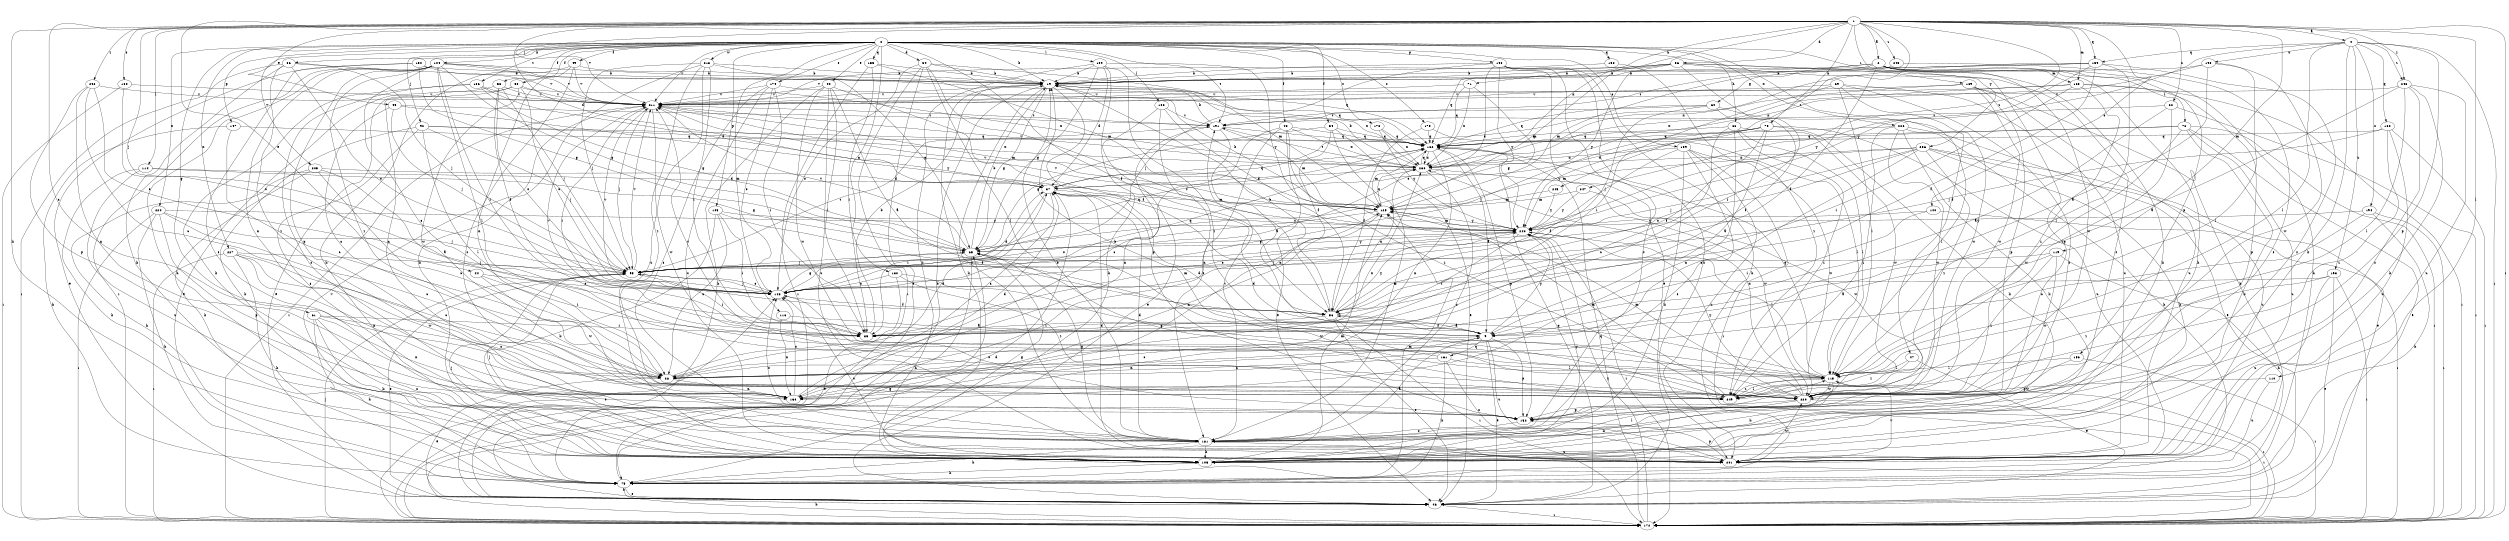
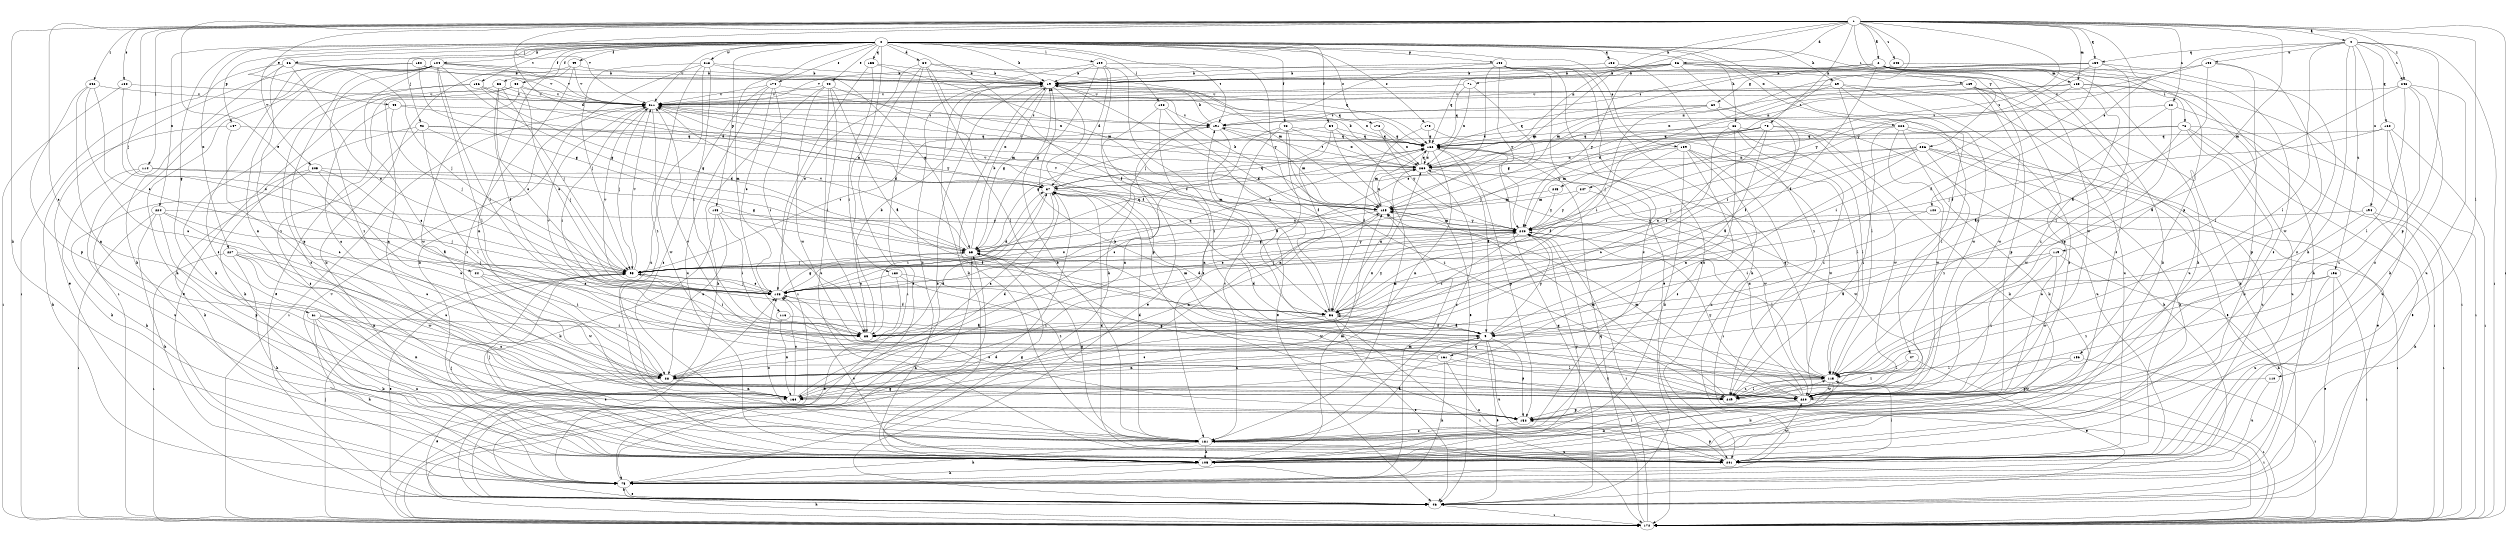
  strict digraph {
    0
    19
    34
    40
    47
    48
    49
    50
    53
    54
    56
    61
    66
    69
    86
    92
    104
    108
    109
    116
    130
    139
    145
    147
    148
    155
    158
    169
    174
    175
    178
    186
    191
    205
    211
    218
    224
    226
    227
    105
    230
    152
    65
    181
    172
    125
    115
    46
    143
    75
    220
    9
    201
    85
    249
    28
    134
    162
    95
    240
    37
    150
    1
    2
    4
    22
    36
    44
    45
    71
    73
    110
    114
    119
    123
    140
    159
    180
    236
    242
    243
    245
    247
    248
    64
    76
    n87 [label=156]
    160
    193
    194
    198
    161
    0 -> 19 [label=b]
    0 -> 34 [label=d]
    0 -> 40 [label=e]
    0 -> 47 [label=f]
    0 -> 48 [label=f]
    0 -> 49 [label=f]
    0 -> 50 [label=f]
    0 -> 53 [label=f]
    0 -> 54 [label=f]
    0 -> 56 [label=f]
    0 -> 61 [label=g]
    0 -> 66 [label=h]
+   0 -> 69 [label=h]
    0 -> 86 [label=j]
    0 -> 92 [label=j]
    0 -> 104 [label=k]
    0 -> 108 [label=l]
    0 -> 109 [label=l]
    0 -> 116 [label=m]
    0 -> 130 [label=n]
    0 -> 139 [label=o]
    0 -> 145 [label=p]
    0 -> 147 [label=p]
    0 -> 148 [label=p]
    0 -> 155 [label=q]
    0 -> 158 [label=q]
    0 -> 169 [label=r]
    0 -> 174 [label=s]
    0 -> 175 [label=s]
    0 -> 178 [label=s]
    0 -> 186 [label=t]
    0 -> 191 [label=t]
    0 -> 205 [label=v]
    0 -> 211 [label=v]
    0 -> 218 [label=w]
    0 -> 224 [label=x]
    0 -> 226 [label=x]
    0 -> 227 [label=x]
    19 -> 211 [label=v]
    19 -> 105 [label=k]
    19 -> 230 [label=x]
    19 -> 152 [label=p]
    19 -> 65 [label=g]
    19 -> 181 [label=s]
    34 -> 19 [label=b]
    34 -> 56 [label=f]
    34 -> 172 [label=r]
    34 -> 125 [label=m]
    34 -> 115 [label=l]
    34 -> 46 [label=e]
    34 -> 143 [label=o]
    40 -> 56 [label=f]
    40 -> 211 [label=v]
    40 -> 75 [label=h]
    40 -> 220 [label=w]
    40 -> 9 [label=a]
    40 -> 201 [label=u]
    40 -> 85 [label=i]
    47 -> 115 [label=l]
    47 -> 46 [label=e]
    47 -> 249 [label=z]
    48 -> 230 [label=x]
    48 -> 46 [label=e]
    48 -> 249 [label=z]
    48 -> 28 [label=c]
    48 -> 134 [label=n]
    48 -> 162 [label=q]
    49 -> 19 [label=b]
    49 -> 211 [label=v]
    49 -> 105 [label=k]
    49 -> 181 [label=s]
    49 -> 134 [label=n]
    50 -> 211 [label=v]
    50 -> 230 [label=x]
    50 -> 46 [label=e]
    50 -> 143 [label=o]
    50 -> 220 [label=w]
    50 -> 134 [label=n]
    53 -> 56 [label=f]
    53 -> 211 [label=v]
    53 -> 46 [label=e]
    53 -> 143 [label=o]
    53 -> 95 [label=j]
    54 -> 65 [label=g]
    54 -> 181 [label=s]
    54 -> 46 [label=e]
    54 -> 134 [label=n]
    54 -> 162 [label=q]
    56 -> 19 [label=b]
    56 -> 230 [label=x]
    56 -> 172 [label=r]
    56 -> 46 [label=e]
    56 -> 9 [label=a]
    56 -> 85 [label=i]
    56 -> 240 [label=y]
    61 -> 105 [label=k]
    61 -> 75 [label=h]
    61 -> 201 [label=u]
    61 -> 85 [label=i]
    61 -> 28 [label=c]
    61 -> 134 [label=n]
    66 -> 115 [label=l]
    66 -> 220 [label=w]
    66 -> 249 [label=z]
    66 -> 28 [label=c]
    66 -> 134 [label=n]
    66 -> 162 [label=q]
    69 -> 211 [label=v]
    69 -> 181 [label=s]
    69 -> 115 [label=l]
    69 -> 220 [label=w]
    69 -> 201 [label=u]
    69 -> 85 [label=i]
    86 -> 19 [label=b]
    86 -> 105 [label=k]
    86 -> 172 [label=r]
    86 -> 143 [label=o]
    86 -> 249 [label=z]
    86 -> 95 [label=j]
    92 -> 105 [label=k]
    92 -> 230 [label=x]
    92 -> 181 [label=s]
    92 -> 115 [label=l]
    92 -> 162 [label=q]
    92 -> 95 [label=j]
    104 -> 19 [label=b]
    104 -> 211 [label=v]
    104 -> 152 [label=p]
    104 -> 65 [label=g]
    104 -> 172 [label=r]
    104 -> 115 [label=l]
    104 -> 75 [label=h]
    104 -> 85 [label=i]
    104 -> 249 [label=z]
    104 -> 28 [label=c]
    104 -> 134 [label=n]
    104 -> 162 [label=q]
    108 -> 56 [label=f]
    108 -> 191 [label=t]
    108 -> 181 [label=s]
    108 -> 46 [label=e]
    109 -> 19 [label=b]
    109 -> 105 [label=k]
    109 -> 65 [label=g]
    109 -> 75 [label=h]
    109 -> 249 [label=z]
    109 -> 240 [label=y]
    109 -> 37 [label=d]
    116 -> 9 [label=a]
    116 -> 134 [label=n]
    130 -> 46 [label=e]
    130 -> 143 [label=o]
    130 -> 220 [label=w]
    130 -> 249 [label=z]
    139 -> 56 [label=f]
    139 -> 105 [label=k]
    139 -> 230 [label=x]
    139 -> 181 [label=s]
    139 -> 172 [label=r]
    139 -> 220 [label=w]
    139 -> 201 [label=u]
    145 -> 56 [label=f]
    145 -> 105 [label=k]
    145 -> 85 [label=i]
    145 -> 28 [label=c]
    145 -> 240 [label=y]
    147 -> 75 [label=h]
    147 -> 28 [label=c]
    147 -> 162 [label=q]
    148 -> 19 [label=b]
    148 -> 181 [label=s]
    148 -> 46 [label=e]
    148 -> 143 [label=o]
    148 -> 75 [label=h]
    148 -> 201 [label=u]
    148 -> 95 [label=j]
    148 -> 240 [label=y]
    155 -> 19 [label=b]
    155 -> 172 [label=r]
    155 -> 125 [label=m]
    155 -> 85 [label=i]
    158 -> 19 [label=b]
    158 -> 249 [label=z]
    169 -> 211 [label=v]
    169 -> 152 [label=p]
    169 -> 75 [label=h]
    169 -> 220 [label=w]
    169 -> 201 [label=u]
    169 -> 37 [label=d]
    174 -> 211 [label=v]
    174 -> 181 [label=s]
    174 -> 143 [label=o]
    174 -> 201 [label=u]
    174 -> 85 [label=i]
    174 -> 162 [label=q]
    175 -> 56 [label=f]
    175 -> 115 [label=l]
    175 -> 162 [label=q]
    178 -> 230 [label=x]
    178 -> 162 [label=q]
    178 -> 240 [label=y]
    186 -> 211 [label=v]
    186 -> 105 [label=k]
    186 -> 65 [label=g]
    186 -> 181 [label=s]
    186 -> 37 [label=d]
    191 -> 19 [label=b]
    191 -> 125 [label=m]
    191 -> 9 [label=a]
    191 -> 134 [label=n]
    191 -> 162 [label=q]
    205 -> 105 [label=k]
    205 -> 75 [label=h]
    205 -> 9 [label=a]
    205 -> 28 [label=c]
    205 -> 37 [label=d]
    211 -> 191 [label=t]
    211 -> 172 [label=r]
    211 -> 125 [label=m]
    211 -> 220 [label=w]
    211 -> 85 [label=i]
    211 -> 95 [label=j]
    218 -> 19 [label=b]
    218 -> 105 [label=k]
    218 -> 65 [label=g]
    218 -> 201 [label=u]
    218 -> 85 [label=i]
    218 -> 249 [label=z]
    218 -> 95 [label=j]
    224 -> 152 [label=p]
    224 -> 172 [label=r]
    224 -> 75 [label=h]
    224 -> 28 [label=c]
    224 -> 95 [label=j]
    224 -> 240 [label=y]
    226 -> 105 [label=k]
    226 -> 46 [label=e]
    226 -> 75 [label=h]
    226 -> 220 [label=w]
    226 -> 249 [label=z]
    226 -> 162 [label=q]
    227 -> 172 [label=r]
    227 -> 75 [label=h]
    227 -> 220 [label=w]
    227 -> 28 [label=c]
    227 -> 134 [label=n]
    227 -> 95 [label=j]
    105 -> 65 [label=g]
    105 -> 125 [label=m]
    105 -> 115 [label=l]
    105 -> 75 [label=h]
    105 -> 240 [label=y]
    230 -> 19 [label=b]
    230 -> 191 [label=t]
    230 -> 211 [label=v]
    230 -> 181 [label=s]
    230 -> 220 [label=w]
    230 -> 162 [label=q]
    230 -> 37 [label=d]
    152 -> 181 [label=s]
    152 -> 143 [label=o]
    65 -> 19 [label=b]
    65 -> 211 [label=v]
    65 -> 75 [label=h]
    65 -> 162 [label=q]
    65 -> 95 [label=j]
    65 -> 240 [label=y]
    181 -> 19 [label=b]
    181 -> 191 [label=t]
    181 -> 105 [label=k]
    181 -> 65 [label=g]
    181 -> 143 [label=o]
    181 -> 75 [label=h]
    181 -> 9 [label=a]
    181 -> 201 [label=u]
    181 -> 95 [label=j]
    181 -> 37 [label=d]
    172 -> 65 [label=g]
    172 -> 75 [label=h]
    172 -> 162 [label=q]
    172 -> 95 [label=j]
    172 -> 240 [label=y]
    172 -> 37 [label=d]
    125 -> 19 [label=b]
    125 -> 211 [label=v]
    125 -> 230 [label=x]
    125 -> 143 [label=o]
    125 -> 134 [label=n]
    125 -> 240 [label=y]
    115 -> 211 [label=v]
    115 -> 105 [label=k]
    115 -> 172 [label=r]
    115 -> 220 [label=w]
    115 -> 249 [label=z]
    115 -> 162 [label=q]
    115 -> 37 [label=d]
    46 -> 172 [label=r]
    46 -> 143 [label=o]
    46 -> 162 [label=q]
    143 -> 56 [label=f]
    143 -> 211 [label=v]
    143 -> 65 [label=g]
    143 -> 162 [label=q]
    143 -> 95 [label=j]
    143 -> 37 [label=d]
    75 -> 19 [label=b]
    75 -> 211 [label=v]
    75 -> 125 [label=m]
    75 -> 46 [label=e]
    220 -> 105 [label=k]
    220 -> 230 [label=x]
    220 -> 152 [label=p]
    220 -> 172 [label=r]
    220 -> 125 [label=m]
    220 -> 240 [label=y]
    9 -> 56 [label=f]
    9 -> 152 [label=p]
    9 -> 46 [label=e]
    9 -> 201 [label=u]
    9 -> 28 [label=c]
    9 -> 134 [label=n]
    9 -> 240 [label=y]
    9 -> 161 [label=q]
    201 -> 152 [label=p]
-   201 -> 115 [label=v]
+   201 -> 115 [label=l]
    201 -> 143 [label=o]
    201 -> 220 [label=w]
    201 -> 95 [label=j]
    201 -> 37 [label=d]
    85 -> 19 [label=b]
    85 -> 211 [label=v]
    85 -> 125 [label=m]
    249 -> 19 [label=b]
    249 -> 65 [label=g]
    249 -> 125 [label=m]
    249 -> 115 [label=l]
    28 -> 230 [label=x]
    28 -> 46 [label=e]
    28 -> 134 [label=n]
    28 -> 37 [label=d]
    134 -> 143 [label=o]
    134 -> 37 [label=d]
    162 -> 230 [label=x]
    162 -> 152 [label=p]
    162 -> 125 [label=m]
    162 -> 9 [label=a]
    162 -> 134 [label=n]
    95 -> 191 [label=t]
    95 -> 211 [label=v]
    95 -> 46 [label=e]
    95 -> 143 [label=o]
    95 -> 85 [label=i]
    240 -> 211 [label=v]
    240 -> 65 [label=g]
    240 -> 172 [label=r]
    240 -> 125 [label=m]
    240 -> 115 [label=l]
    240 -> 143 [label=o]
    240 -> 85 [label=i]
    37 -> 125 [label=m]
    37 -> 85 [label=i]
    37 -> 28 [label=c]
    37 -> 162 [label=q]
    150 -> 19 [label=b]
    150 -> 211 [label=v]
    150 -> 65 [label=g]
    150 -> 181 [label=s]
    150 -> 46 [label=e]
    1 -> 211 [label=v]
    1 -> 105 [label=k]
    1 -> 230 [label=x]
    1 -> 172 [label=r]
    1 -> 28 [label=c]
    1 -> 95 [label=j]
    1 -> 37 [label=d]
    1 -> 2 [label=a]
    1 -> 4 [label=a]
    1 -> 22 [label=c]
    1 -> 36 [label=d]
    1 -> 44 [label=e]
    1 -> 45 [label=e]
    1 -> 71 [label=h]
    1 -> 73 [label=h]
    1 -> 110 [label=l]
    1 -> 114 [label=l]
    1 -> 119 [label=m]
    1 -> 123 [label=m]
    1 -> 140 [label=o]
    1 -> 159 [label=q]
    1 -> 180 [label=s]
    1 -> 236 [label=y]
    1 -> 242 [label=z]
    1 -> 243 [label=z]
    1 -> 245 [label=z]
    1 -> 247 [label=z]
    1 -> 248 [label=z]
    2 -> 19 [label=b]
    2 -> 56 [label=f]
    2 -> 105 [label=k]
    2 -> 125 [label=m]
    2 -> 75 [label=h]
    2 -> 220 [label=w]
    2 -> 123 [label=m]
    2 -> 64 [label=g]
    2 -> 76 [label=i]
    2 -> n87 [label=p]
    4 -> 105 [label=k]
    4 -> 152 [label=p]
    4 -> 172 [label=r]
    4 -> 115 [label=l]
    4 -> 240 [label=y]
    4 -> 159 [label=q]
    4 -> 248 [label=z]
    4 -> 160 [label=q]
    4 -> 193 [label=u]
    4 -> 194 [label=u]
    4 -> 198 [label=u]
    22 -> 191 [label=t]
    22 -> 172 [label=r]
    22 -> 115 [label=l]
    22 -> 9 [label=a]
    36 -> 19 [label=b]
    36 -> 211 [label=v]
    36 -> 105 [label=k]
    36 -> 152 [label=p]
    36 -> 181 [label=s]
    36 -> 125 [label=m]
    36 -> 85 [label=i]
    36 -> 162 [label=q]
    36 -> 240 [label=y]
    44 -> 143 [label=o]
    44 -> 220 [label=w]
    44 -> 85 [label=i]
    45 -> 191 [label=t]
    45 -> 28 [label=c]
    45 -> 95 [label=j]
    45 -> 240 [label=y]
    71 -> 211 [label=v]
    71 -> 230 [label=x]
    71 -> 65 [label=g]
    71 -> 162 [label=q]
    73 -> 56 [label=f]
    73 -> 105 [label=k]
    73 -> 9 [label=a]
    73 -> 201 [label=u]
    73 -> 162 [label=q]
    73 -> 95 [label=j]
    73 -> 240 [label=y]
    110 -> 220 [label=w]
    110 -> 201 [label=u]
    114 -> 105 [label=k]
    114 -> 65 [label=g]
    114 -> 201 [label=u]
    114 -> 37 [label=d]
    119 -> 75 [label=h]
    119 -> 220 [label=w]
    119 -> 9 [label=a]
    119 -> 249 [label=z]
    119 -> 95 [label=j]
    123 -> 211 [label=v]
    123 -> 230 [label=x]
    123 -> 152 [label=p]
    123 -> 172 [label=r]
    123 -> 85 [label=i]
    123 -> 249 [label=z]
    140 -> 172 [label=r]
    140 -> 85 [label=i]
    140 -> 240 [label=y]
    159 -> 19 [label=b]
    159 -> 56 [label=f]
    159 -> 191 [label=t]
    159 -> 230 [label=x]
    159 -> 181 [label=s]
    159 -> 115 [label=l]
    159 -> 240 [label=y]
    180 -> 211 [label=v]
    180 -> 172 [label=r]
    180 -> 143 [label=o]
    236 -> 105 [label=k]
    236 -> 230 [label=x]
    236 -> 125 [label=m]
    236 -> 46 [label=e]
    236 -> 143 [label=o]
    236 -> 201 [label=u]
    236 -> 249 [label=z]
    236 -> 28 [label=c]
    236 -> 95 [label=j]
    242 -> 211 [label=v]
    242 -> 152 [label=p]
    242 -> 143 [label=o]
    242 -> 28 [label=c]
    242 -> 134 [label=n]
    243 -> 19 [label=b]
    243 -> 181 [label=s]
    245 -> 125 [label=m]
    245 -> 240 [label=y]
    247 -> 125 [label=m]
    247 -> 220 [label=w]
    247 -> 240 [label=y]
    248 -> 211 [label=v]
    248 -> 105 [label=k]
    248 -> 181 [label=s]
    248 -> 115 [label=l]
    248 -> 9 [label=a]
    248 -> 201 [label=u]
    64 -> 56 [label=f]
    64 -> 191 [label=t]
    64 -> 115 [label=l]
    64 -> 162 [label=q]
    64 -> 95 [label=j]
    76 -> 105 [label=k]
    76 -> 172 [label=r]
    76 -> 46 [label=e]
    76 -> 220 [label=w]
    76 -> 201 [label=u]
    76 -> 162 [label=q]
    76 -> 37 [label=d]
    n87 -> 152 [label=p]
    n87 -> 172 [label=r]
    n87 -> 115 [label=l]
    160 -> 172 [label=r]
    160 -> 201 [label=u]
    160 -> 249 [label=z]
    160 -> 162 [label=q]
    160 -> 95 [label=j]
    193 -> 172 [label=r]
    193 -> 46 [label=e]
    193 -> 143 [label=o]
    193 -> 201 [label=u]
    193 -> 249 [label=z]
    194 -> 172 [label=r]
    194 -> 75 [label=h]
    194 -> 28 [label=c]
    194 -> 240 [label=y]
    198 -> 19 [label=b]
    198 -> 230 [label=x]
    198 -> 115 [label=l]
    198 -> 220 [label=w]
    198 -> 9 [label=a]
    161 -> 115 [label=l]
    161 -> 75 [label=h]
    161 -> 201 [label=u]
    161 -> 28 [label=c]
    161 -> 37 [label=d]
  }
